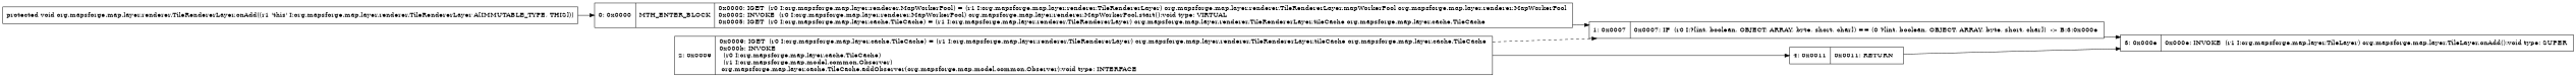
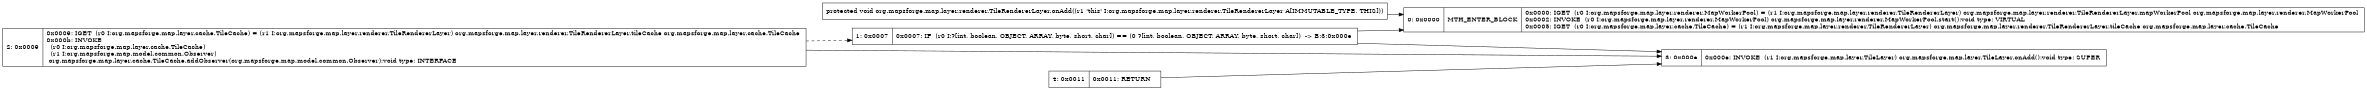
  digraph {
    rankdir=LR
    node [shape=record]
    n1 [label="{0\:\ 0x0000|MTH_ENTER_BLOCK\l|0x0000: IGET  (r0 I:org.mapsforge.map.layer.renderer.MapWorkerPool) = (r1 I:org.mapsforge.map.layer.renderer.TileRendererLayer) org.mapsforge.map.layer.renderer.TileRendererLayer.mapWorkerPool org.mapsforge.map.layer.renderer.MapWorkerPool \l0x0002: INVOKE  (r0 I:org.mapsforge.map.layer.renderer.MapWorkerPool) org.mapsforge.map.layer.renderer.MapWorkerPool.start():void type: VIRTUAL \l0x0005: IGET  (r0 I:org.mapsforge.map.layer.cache.TileCache) = (r1 I:org.mapsforge.map.layer.renderer.TileRendererLayer) org.mapsforge.map.layer.renderer.TileRendererLayer.tileCache org.mapsforge.map.layer.cache.TileCache \l}"]
    n2 [label="{1\:\ 0x0007|0x0007: IF  (r0 I:?[int, boolean, OBJECT, ARRAY, byte, short, char]) == (0 ?[int, boolean, OBJECT, ARRAY, byte, short, char])  \-\> B:3:0x000e \l}"]
    n3 [label="{3\:\ 0x000e|0x000e: INVOKE  (r1 I:org.mapsforge.map.layer.TileLayer) org.mapsforge.map.layer.TileLayer.onAdd():void type: SUPER \l}"]
    n4 [label="{2\:\ 0x0009|0x0009: IGET  (r0 I:org.mapsforge.map.layer.cache.TileCache) = (r1 I:org.mapsforge.map.layer.renderer.TileRendererLayer) org.mapsforge.map.layer.renderer.TileRendererLayer.tileCache org.mapsforge.map.layer.cache.TileCache \l0x000b: INVOKE  \l  (r0 I:org.mapsforge.map.layer.cache.TileCache)\l  (r1 I:org.mapsforge.map.model.common.Observer)\l org.mapsforge.map.layer.cache.TileCache.addObserver(org.mapsforge.map.model.common.Observer):void type: INTERFACE \l}"]
    n5 [label="{4\:\ 0x0011|0x0011: RETURN   \l}"]
    n6 [label="{protected void org.mapsforge.map.layer.renderer.TileRendererLayer.onAdd((r1 'this' I:org.mapsforge.map.layer.renderer.TileRendererLayer A[IMMUTABLE_TYPE, THIS])) }"]
-   n1 -> n2
+   n2 -> n1
    n2 -> n3
    n4 -> n2 [style=dashed]
-   n4 -> n5
+   n4 -> n3
    n5 -> n3
    n6 -> n1
  }
